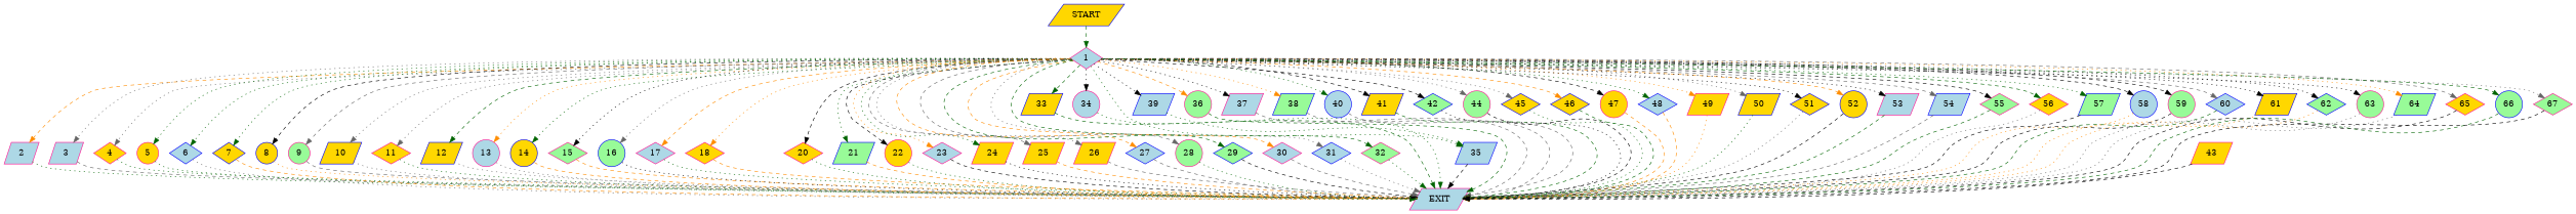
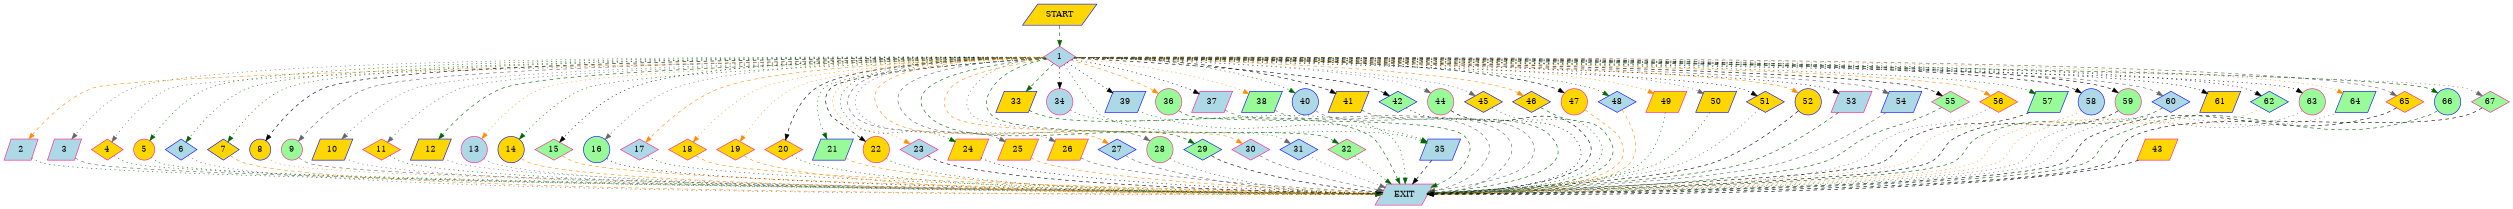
  digraph {
    node [color=deeppink fillcolor=gold shape=diamond style=filled]
    edge [color=darkgreen style=dotted]
    n1 [color=blue label=START shape=parallelogram]
    1 [fillcolor=lightblue]
    2 [fillcolor=lightblue shape=parallelogram]
    3 [fillcolor=lightblue shape=parallelogram]
    4
    5 [shape=circle]
    6 [color=blue fillcolor=lightblue]
    7 [color=blue]
    8 [color=blue shape=circle]
    9 [fillcolor=palegreen shape=circle]
    10 [color=blue shape=parallelogram]
    11
    12 [color=blue shape=parallelogram]
    13 [fillcolor=lightblue shape=circle]
    14 [color=blue shape=circle]
    15 [fillcolor=palegreen]
    16 [color=blue fillcolor=palegreen shape=circle]
    17 [fillcolor=lightblue]
    18
+   19
    20
    21 [color=blue fillcolor=palegreen shape=parallelogram]
    22 [shape=circle]
    23 [fillcolor=lightblue]
    24 [shape=parallelogram]
    25 [shape=parallelogram]
    26 [shape=parallelogram]
    27 [color=blue fillcolor=lightblue]
    28 [fillcolor=palegreen shape=circle]
    29 [color=blue fillcolor=palegreen]
    30 [fillcolor=lightblue]
    31 [color=blue fillcolor=lightblue]
    32 [fillcolor=palegreen]
    33 [color=blue shape=parallelogram]
    34 [fillcolor=lightblue shape=circle]
    35 [color=blue fillcolor=lightblue shape=parallelogram]
    36 [fillcolor=palegreen shape=circle]
    37 [fillcolor=lightblue shape=parallelogram]
    38 [color=blue fillcolor=palegreen shape=parallelogram]
    39 [color=blue fillcolor=lightblue shape=parallelogram]
    40 [color=blue fillcolor=lightblue shape=circle]
    41 [color=blue shape=parallelogram]
    42 [color=blue fillcolor=palegreen]
    44 [fillcolor=palegreen shape=circle]
    45 [color=blue]
    46 [color=blue]
    47 [shape=circle]
    48 [color=blue fillcolor=lightblue]
    49 [shape=parallelogram]
    50 [color=blue shape=parallelogram]
    51 [color=blue]
    52 [color=blue shape=circle]
    53 [fillcolor=lightblue shape=parallelogram]
    54 [color=blue fillcolor=lightblue shape=parallelogram]
    55 [fillcolor=palegreen]
    56
    57 [color=blue fillcolor=palegreen shape=parallelogram]
    58 [color=blue fillcolor=lightblue shape=circle]
    59 [fillcolor=palegreen shape=circle]
    60 [color=blue fillcolor=lightblue]
    61 [color=blue shape=parallelogram]
    62 [color=blue fillcolor=palegreen]
    63 [fillcolor=palegreen shape=circle]
    64 [color=blue fillcolor=palegreen shape=parallelogram]
    65
    66 [color=blue fillcolor=palegreen shape=circle]
    67 [fillcolor=palegreen]
    n68 [fillcolor=lightblue label=EXIT shape=parallelogram]
    43 [shape=parallelogram]
    n1 -> 1 [style=dashed]
    1 -> 2 [color=darkorange style=dashed]
    1 -> 3 [color=gray40]
    1 -> 4 [color=gray40]
    1 -> 5
    1 -> 6
    1 -> 7
    1 -> 8 [color=black style=dashed]
    1 -> 9 [color=gray40 style=dashed]
    1 -> 10 [color=gray40]
    1 -> 11 [color=gray40]
    1 -> 12 [style=dashed]
    1 -> 13 [color=darkorange]
    1 -> 14
    1 -> 15 [color=black]
    1 -> 16 [color=gray40]
    1 -> 17 [color=darkorange style=dashed]
    1 -> 18 [color=darkorange]
+   1 -> 19 [color=darkorange]
    1 -> 20 [color=black style=dashed]
    1 -> 21
    1 -> 22 [color=black style=dashed]
    1 -> 23 [color=darkorange]
    1 -> 24
    1 -> 25 [color=gray40 style=dashed]
    1 -> 26 [color=gray40]
    1 -> 27 [color=darkorange style=dashed]
    1 -> 28 [color=gray40 style=dashed]
    1 -> 29 [style=dashed]
    1 -> 30 [color=darkorange style=dashed]
    1 -> 31 [color=gray40]
    1 -> 32 [style=dashed]
    1 -> 33 [style=dashed]
    1 -> 34 [color=black]
    1 -> 35
    1 -> 36 [color=darkorange style=dashed]
    1 -> 37 [color=black]
    1 -> 38 [color=darkorange]
    1 -> 39 [color=black]
    1 -> 40
    1 -> 41 [color=black style=dashed]
    1 -> 42 [color=black style=dashed]
    1 -> 44 [color=gray40]
    1 -> 45 [color=gray40]
    1 -> 46 [color=darkorange style=dashed]
    1 -> 47 [color=black style=dashed]
    1 -> 48
    1 -> 49 [color=darkorange]
    1 -> 50 [color=gray40]
    1 -> 51 [color=black]
    1 -> 52 [color=darkorange style=dashed]
    1 -> 53 [color=black]
    1 -> 54 [color=gray40 style=dashed]
    1 -> 55 [color=black style=dashed]
-   1 -> 56 [style=dashed]
+   1 -> 56 [color=darkorange style=dashed]
    1 -> 57
    1 -> 58 [color=black style=dashed]
    1 -> 59 [color=black style=dashed]
    1 -> 60 [color=gray40 style=dashed]
    1 -> 61 [color=black]
    1 -> 62 [color=black]
    1 -> 63 [color=black]
    1 -> 64 [color=darkorange]
    1 -> 65 [color=gray40 style=dashed]
    1 -> 66 [style=dashed]
    1 -> 67 [color=gray40]
    2 -> n68
    3 -> n68 [color=gray40 style=dashed]
    4 -> n68
    5 -> n68
    6 -> n68 [color=gray40]
    7 -> n68 [color=darkorange style=dashed]
    8 -> n68 [color=darkorange]
    9 -> n68 [color=gray40 style=dashed]
    10 -> n68 [color=gray40]
    11 -> n68
    12 -> n68 [color=gray40]
    13 -> n68 [color=gray40]
    14 -> n68 [color=darkorange style=dashed]
    15 -> n68 [color=darkorange style=dashed]
    16 -> n68 [color=black]
    17 -> n68
    18 -> n68 [color=darkorange style=dashed]
+   19 -> n68 [color=darkorange style=dashed]
    20 -> n68
    21 -> n68 [color=darkorange style=dashed]
    22 -> n68
    23 -> n68 [color=black style=dashed]
    24 -> n68 [color=black]
    25 -> n68 [color=darkorange style=dashed]
    26 -> n68 [color=gray40 style=dashed]
    27 -> n68 [color=gray40 style=dashed]
    28 -> n68
    29 -> n68 [color=black style=dashed]
    30 -> n68 [color=gray40 style=dashed]
    31 -> n68 [color=gray40]
    32 -> n68
    33 -> n68 [style=dashed]
    34 -> n68
    35 -> n68 [color=black style=dashed]
    36 -> n68 [style=dashed]
    37 -> n68 [color=gray40 style=dashed]
    38 -> n68 [color=gray40 style=dashed]
    39 -> 35
    40 -> n68 [color=gray40 style=dashed]
    41 -> n68 [style=dashed]
    42 -> n68 [color=black]
    44 -> n68 [color=black style=dashed]
    45 -> n68
    46 -> n68 [style=dashed]
    47 -> n68 [color=darkorange style=dashed]
    48 -> n68 [color=darkorange style=dashed]
-   49 -> n68 [color=darkorange]
+   49 -> n68
    50 -> n68
    51 -> n68 [color=gray40]
    52 -> n68 [color=black style=dashed]
    53 -> n68 [style=dashed]
    54 -> n68 [color=gray40 style=dashed]
    55 -> n68 [style=dashed]
    56 -> n68 [color=gray40]
    57 -> n68 [color=black style=dashed]
    58 -> n68 [color=darkorange]
    59 -> n68 [color=black style=dashed]
    60 -> n68 [style=dashed]
    61 -> n68 [color=darkorange]
    62 -> n68 [color=darkorange]
    63 -> n68 [color=gray40]
    64 -> n68 [color=gray40]
    65 -> n68 [color=black style=dashed]
    66 -> n68 [style=dashed]
    67 -> n68 [color=black style=dashed]
    43 -> n68 [color=black style=dashed]
  }
